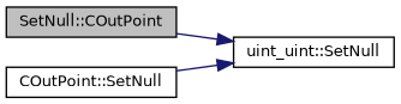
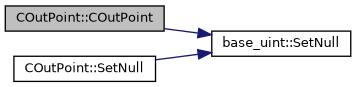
  digraph {
    rankdir=LR
    node [color=black fillcolor=white fontname=Helvetica fontsize=10 shape=record style=filled]
    edge [color=midnightblue fontname=Helvetica fontsize=10 labelfontname=Helvetica labelfontsize=10 style=solid]
-   n1 [fillcolor=grey75 fontcolor=black height=0.2 label="SetNull::COutPoint" width=0.4]
-   n2 [height=0.2 label="uint_uint::SetNull" width=0.4]
+   n1 [fillcolor=grey75 fontcolor=black height=0.2 label="COutPoint::COutPoint" width=0.4]
+   n2 [height=0.2 label="base_uint::SetNull" width=0.4]
    n3 [height=0.2 label="COutPoint::SetNull" width=0.4]
    n1 -> n2
    n3 -> n2
  }
